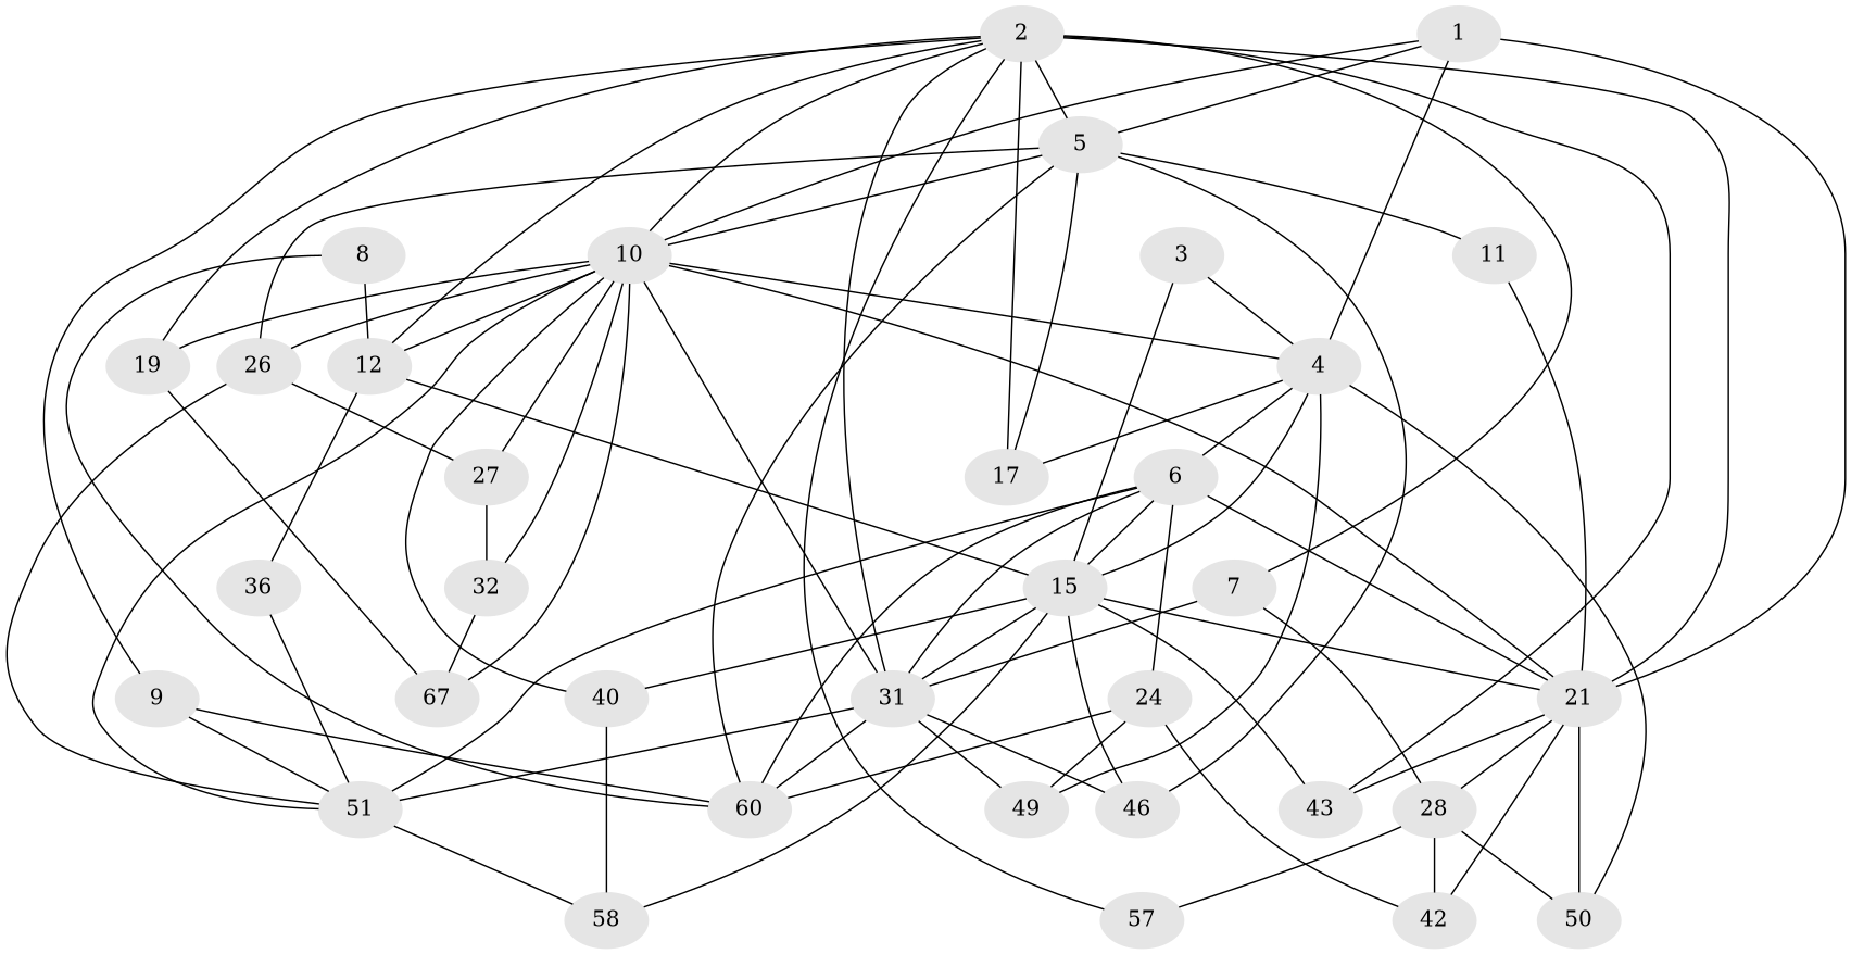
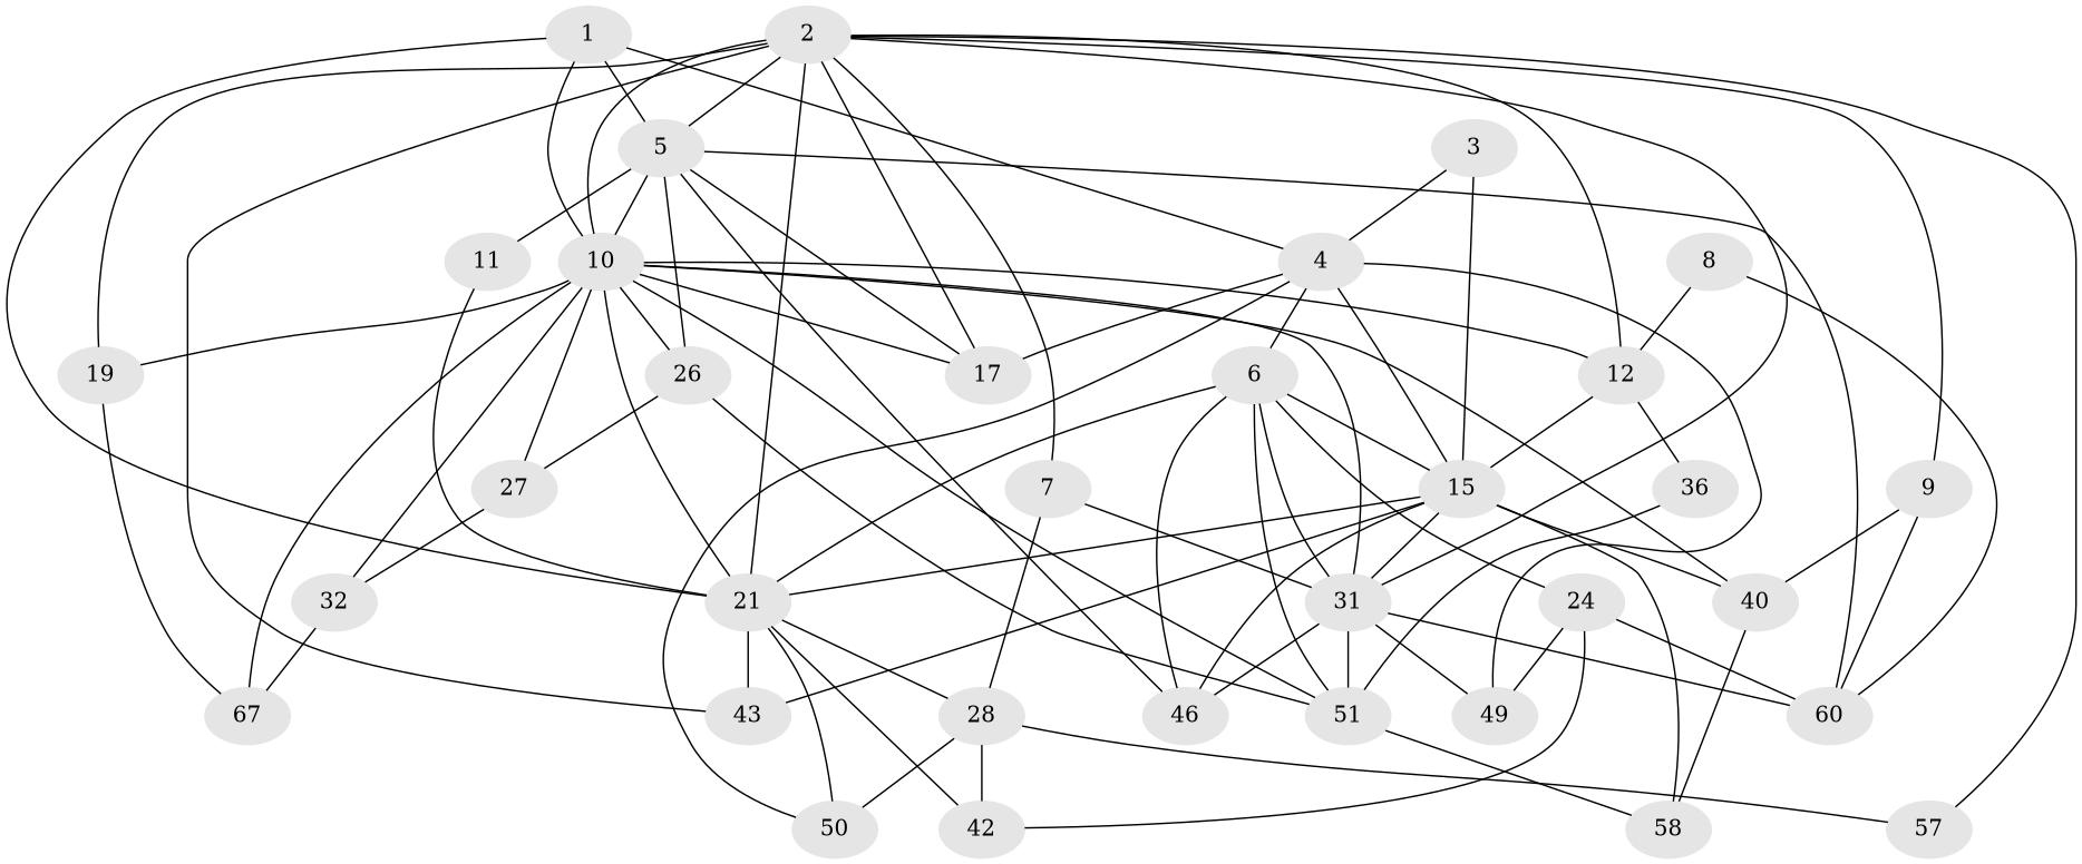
  graph {
    node [color=gray90 style=filled]
    4 [super="+14+33"]
    17 [super="+38"]
    15 [super="+29+64"]
    6 [super="+25+66"]
    49
    50
    1
    5 [super="+20"]
    10 [super="+18+44"]
    21 [super="+69+45"]
    11 [super="+13"]
    26 [super="+53"]
    46 [super="+63"]
    60 [super="+62"]
    12 [super="+56"]
    19
    31 [super="+34"]
    51 [super="+52"]
    27
    32
    40 [super="+68"]
    67
    43 [super="+48"]
    28
    42 [super="+55"]
    2 [super="+39+16+37"]
    7 [super="+22"]
    9
    57
    36
    58
    3
    24
    8
    4 -- 17
    4 -- 15 [weight=2]
    4 -- 6
    4 -- 49
    4 -- 50
    15 -- 21
    15 -- 46
    15 -- 31
    15 -- 40
    15 -- 43 [weight=2]
    15 -- 58
    6 -- 15
    6 -- 21
-   6 -- 60
+   6 -- 46
    6 -- 31
    6 -- 51
    6 -- 24
    1 -- 4
    1 -- 5
    1 -- 10
    1 -- 21
    5 -- 17
    5 -- 10
    5 -- 11 [weight=2]
    5 -- 26
    5 -- 46
    5 -- 60
-   10 -- 4
+   10 -- 17
    10 -- 21
    10 -- 26 [weight=2]
    10 -- 12 [weight=2]
    10 -- 19
    10 -- 31 [weight=2]
    10 -- 51
    10 -- 27
    10 -- 32
    10 -- 40 [weight=2]
    10 -- 67 [weight=2]
    21 -- 50
    21 -- 43
    21 -- 28
    21 -- 42
    11 -- 21
    26 -- 51
    26 -- 27
    12 -- 15
    12 -- 36
    19 -- 67
    31 -- 49
    31 -- 46
    31 -- 60 [weight=2]
    31 -- 51 [weight=2]
    51 -- 58
    27 -- 32
    32 -- 67
    40 -- 58
    28 -- 50
    28 -- 42
    28 -- 57
    2 -- 17
    2 -- 5 [weight=2]
    2 -- 10
    2 -- 21 [weight=4]
    2 -- 12 [weight=2]
    2 -- 19
    2 -- 31
    2 -- 43
    2 -- 7
    2 -- 9
    2 -- 57
    7 -- 31
    7 -- 28
    9 -- 60
-   9 -- 51
+   9 -- 40
    36 -- 51
    3 -- 4
    3 -- 15 [weight=2]
    24 -- 49
    24 -- 60
    24 -- 42
    8 -- 60
    8 -- 12
  }
